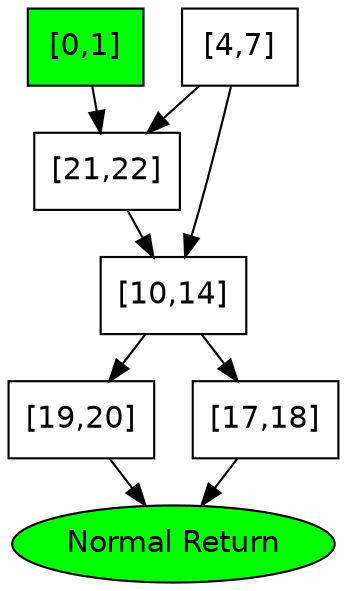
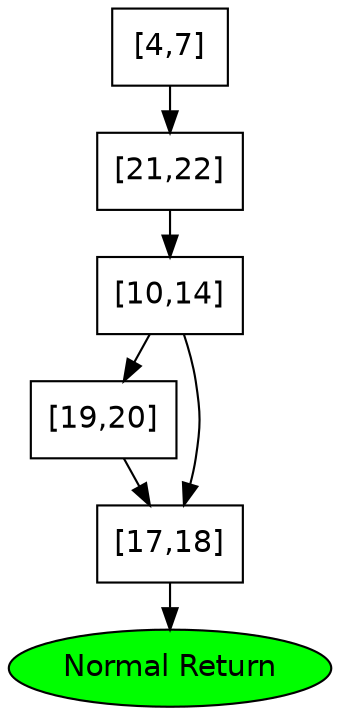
  digraph {
    dir=forward
    ranksep=0.3
    node [fontname=Helvetica labelloc=l shape=box]
    edge [dir=forward]
-   n1 [fillcolor=green label="[0,1]" style=filled]
    n2 [label="[21,22]"]
    n3 [label="[10,14]"]
    n4 [label="[4,7]"]
    n5 [fillcolor=green label="Normal Return" style=filled shape=""]
    n6 [label="[19,20]"]
    n7 [label="[17,18]"]
-   n1 -> n2
    n2 -> n3
    n3 -> n6
    n3 -> n7
    n4 -> n2
-   n4 -> n3
-   n6 -> n5
+   n6 -> n7
    n7 -> n5
  }
